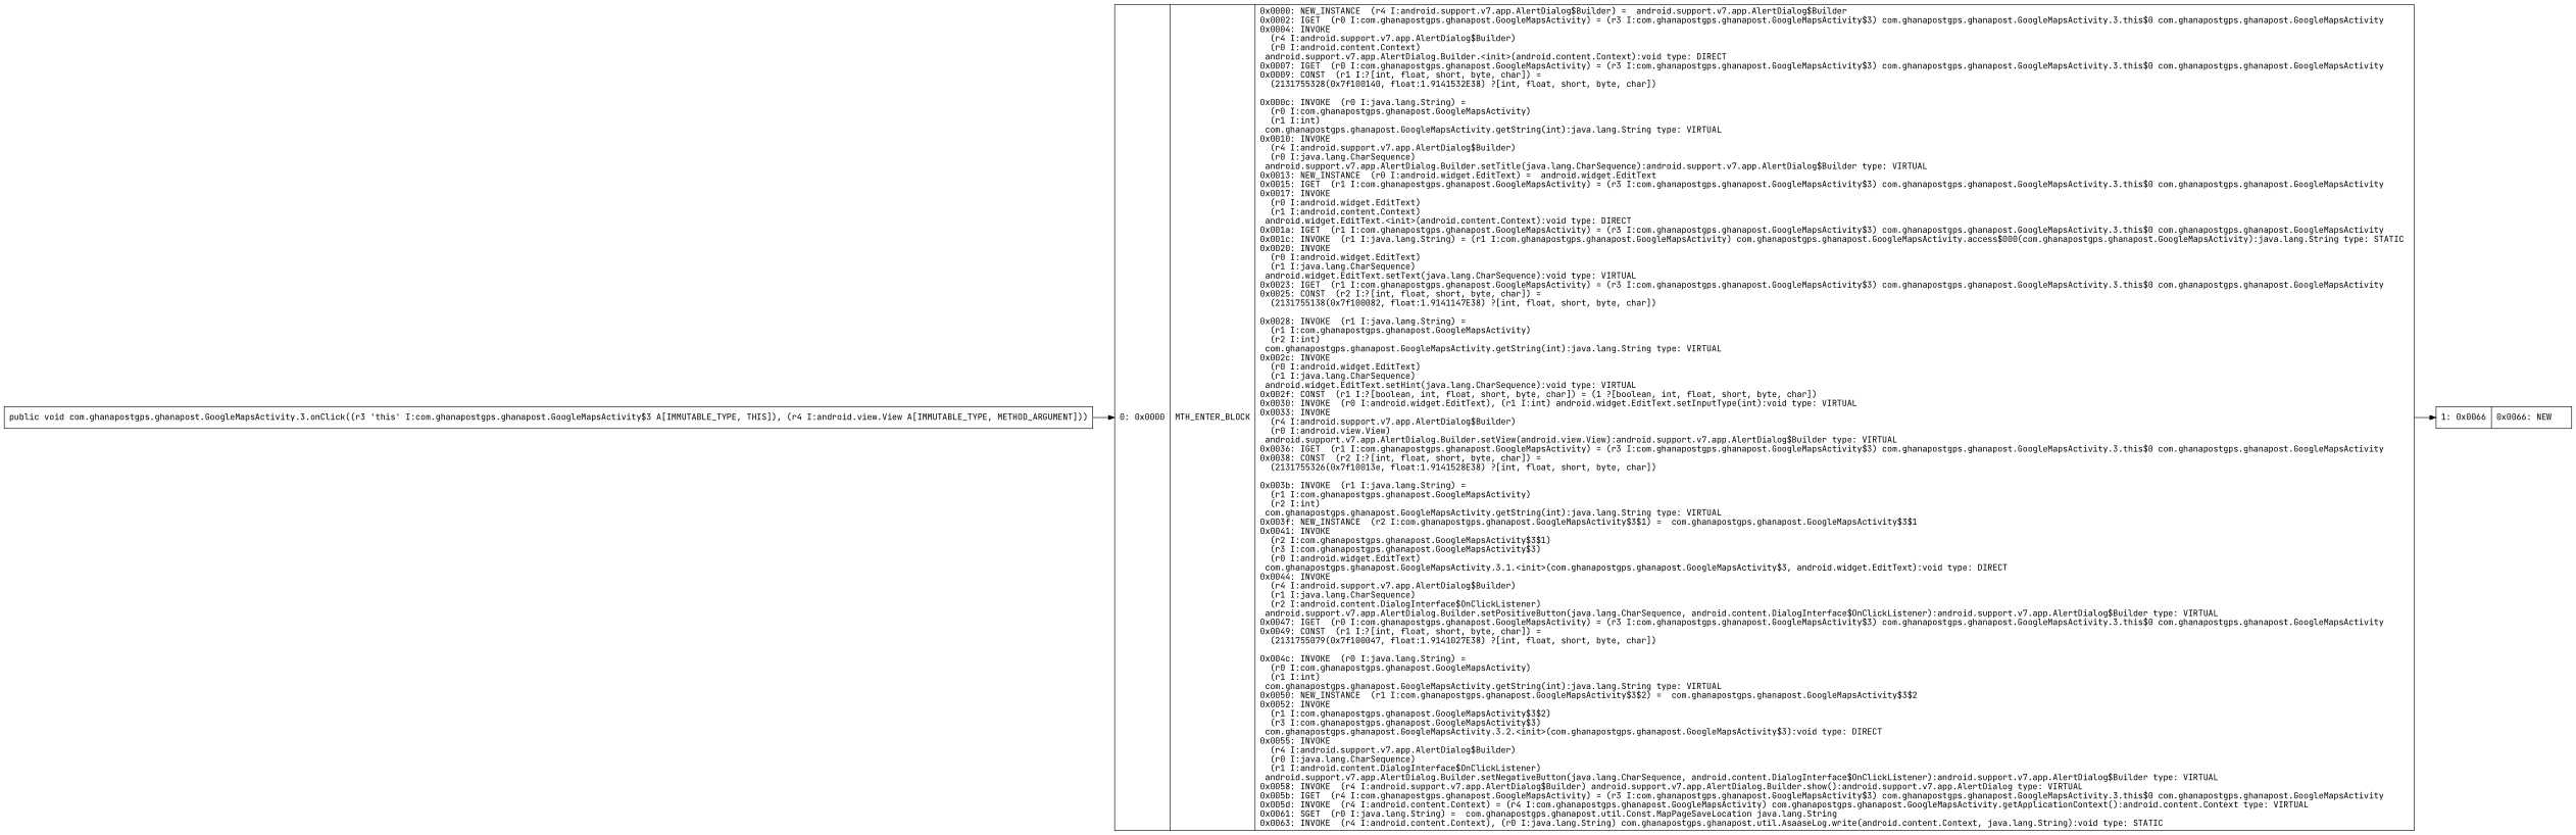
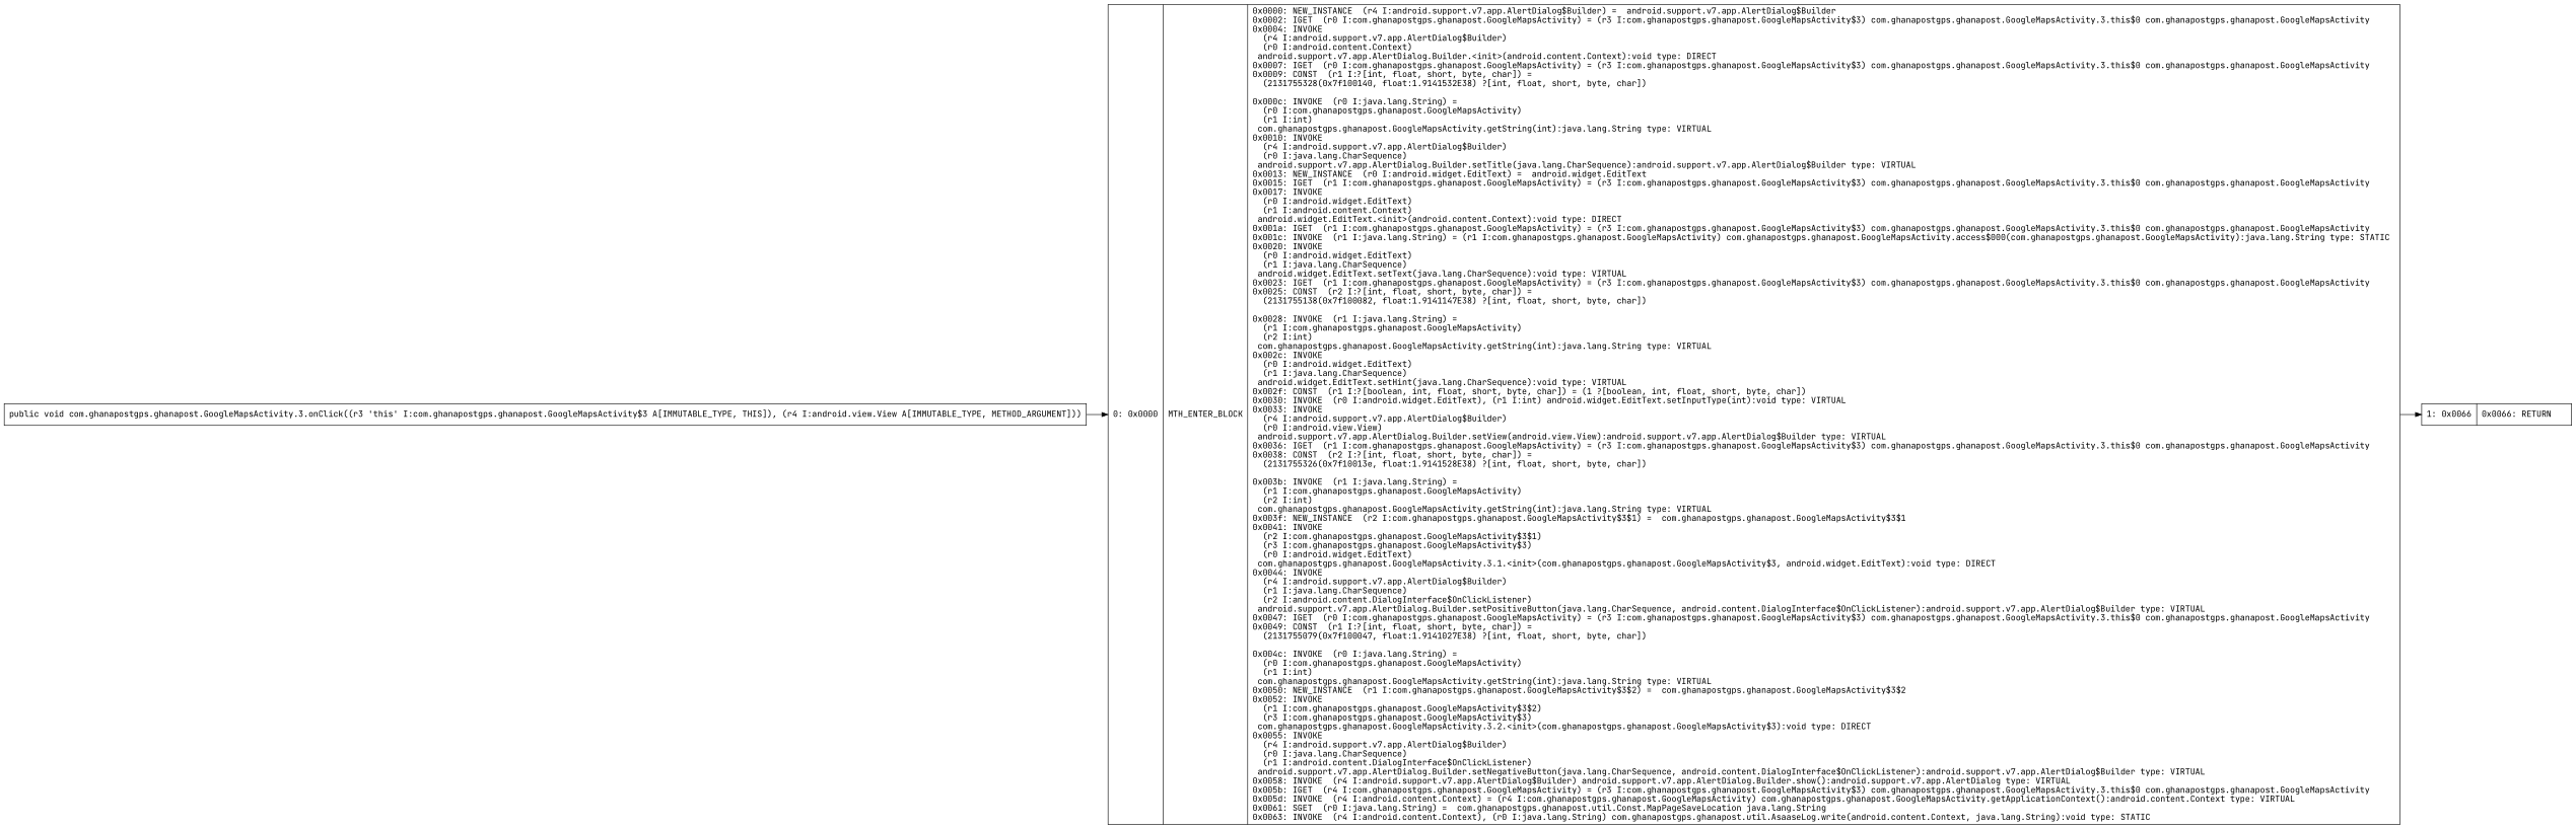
  digraph {
    rankdir=LR
    fontname="JetBrains Mono"
    node [shape=record fontname="JetBrains Mono"]
    edge [fontname="JetBrains Mono"]
    n1 [label="{0\:\ 0x0000|MTH_ENTER_BLOCK\l|0x0000: NEW_INSTANCE  (r4 I:android.support.v7.app.AlertDialog$Builder) =  android.support.v7.app.AlertDialog$Builder \l0x0002: IGET  (r0 I:com.ghanapostgps.ghanapost.GoogleMapsActivity) = (r3 I:com.ghanapostgps.ghanapost.GoogleMapsActivity$3) com.ghanapostgps.ghanapost.GoogleMapsActivity.3.this$0 com.ghanapostgps.ghanapost.GoogleMapsActivity \l0x0004: INVOKE  \l  (r4 I:android.support.v7.app.AlertDialog$Builder)\l  (r0 I:android.content.Context)\l android.support.v7.app.AlertDialog.Builder.\<init\>(android.content.Context):void type: DIRECT \l0x0007: IGET  (r0 I:com.ghanapostgps.ghanapost.GoogleMapsActivity) = (r3 I:com.ghanapostgps.ghanapost.GoogleMapsActivity$3) com.ghanapostgps.ghanapost.GoogleMapsActivity.3.this$0 com.ghanapostgps.ghanapost.GoogleMapsActivity \l0x0009: CONST  (r1 I:?[int, float, short, byte, char]) = \l  (2131755328(0x7f100140, float:1.9141532E38) ?[int, float, short, byte, char])\l \l0x000c: INVOKE  (r0 I:java.lang.String) = \l  (r0 I:com.ghanapostgps.ghanapost.GoogleMapsActivity)\l  (r1 I:int)\l com.ghanapostgps.ghanapost.GoogleMapsActivity.getString(int):java.lang.String type: VIRTUAL \l0x0010: INVOKE  \l  (r4 I:android.support.v7.app.AlertDialog$Builder)\l  (r0 I:java.lang.CharSequence)\l android.support.v7.app.AlertDialog.Builder.setTitle(java.lang.CharSequence):android.support.v7.app.AlertDialog$Builder type: VIRTUAL \l0x0013: NEW_INSTANCE  (r0 I:android.widget.EditText) =  android.widget.EditText \l0x0015: IGET  (r1 I:com.ghanapostgps.ghanapost.GoogleMapsActivity) = (r3 I:com.ghanapostgps.ghanapost.GoogleMapsActivity$3) com.ghanapostgps.ghanapost.GoogleMapsActivity.3.this$0 com.ghanapostgps.ghanapost.GoogleMapsActivity \l0x0017: INVOKE  \l  (r0 I:android.widget.EditText)\l  (r1 I:android.content.Context)\l android.widget.EditText.\<init\>(android.content.Context):void type: DIRECT \l0x001a: IGET  (r1 I:com.ghanapostgps.ghanapost.GoogleMapsActivity) = (r3 I:com.ghanapostgps.ghanapost.GoogleMapsActivity$3) com.ghanapostgps.ghanapost.GoogleMapsActivity.3.this$0 com.ghanapostgps.ghanapost.GoogleMapsActivity \l0x001c: INVOKE  (r1 I:java.lang.String) = (r1 I:com.ghanapostgps.ghanapost.GoogleMapsActivity) com.ghanapostgps.ghanapost.GoogleMapsActivity.access$000(com.ghanapostgps.ghanapost.GoogleMapsActivity):java.lang.String type: STATIC \l0x0020: INVOKE  \l  (r0 I:android.widget.EditText)\l  (r1 I:java.lang.CharSequence)\l android.widget.EditText.setText(java.lang.CharSequence):void type: VIRTUAL \l0x0023: IGET  (r1 I:com.ghanapostgps.ghanapost.GoogleMapsActivity) = (r3 I:com.ghanapostgps.ghanapost.GoogleMapsActivity$3) com.ghanapostgps.ghanapost.GoogleMapsActivity.3.this$0 com.ghanapostgps.ghanapost.GoogleMapsActivity \l0x0025: CONST  (r2 I:?[int, float, short, byte, char]) = \l  (2131755138(0x7f100082, float:1.9141147E38) ?[int, float, short, byte, char])\l \l0x0028: INVOKE  (r1 I:java.lang.String) = \l  (r1 I:com.ghanapostgps.ghanapost.GoogleMapsActivity)\l  (r2 I:int)\l com.ghanapostgps.ghanapost.GoogleMapsActivity.getString(int):java.lang.String type: VIRTUAL \l0x002c: INVOKE  \l  (r0 I:android.widget.EditText)\l  (r1 I:java.lang.CharSequence)\l android.widget.EditText.setHint(java.lang.CharSequence):void type: VIRTUAL \l0x002f: CONST  (r1 I:?[boolean, int, float, short, byte, char]) = (1 ?[boolean, int, float, short, byte, char]) \l0x0030: INVOKE  (r0 I:android.widget.EditText), (r1 I:int) android.widget.EditText.setInputType(int):void type: VIRTUAL \l0x0033: INVOKE  \l  (r4 I:android.support.v7.app.AlertDialog$Builder)\l  (r0 I:android.view.View)\l android.support.v7.app.AlertDialog.Builder.setView(android.view.View):android.support.v7.app.AlertDialog$Builder type: VIRTUAL \l0x0036: IGET  (r1 I:com.ghanapostgps.ghanapost.GoogleMapsActivity) = (r3 I:com.ghanapostgps.ghanapost.GoogleMapsActivity$3) com.ghanapostgps.ghanapost.GoogleMapsActivity.3.this$0 com.ghanapostgps.ghanapost.GoogleMapsActivity \l0x0038: CONST  (r2 I:?[int, float, short, byte, char]) = \l  (2131755326(0x7f10013e, float:1.9141528E38) ?[int, float, short, byte, char])\l \l0x003b: INVOKE  (r1 I:java.lang.String) = \l  (r1 I:com.ghanapostgps.ghanapost.GoogleMapsActivity)\l  (r2 I:int)\l com.ghanapostgps.ghanapost.GoogleMapsActivity.getString(int):java.lang.String type: VIRTUAL \l0x003f: NEW_INSTANCE  (r2 I:com.ghanapostgps.ghanapost.GoogleMapsActivity$3$1) =  com.ghanapostgps.ghanapost.GoogleMapsActivity$3$1 \l0x0041: INVOKE  \l  (r2 I:com.ghanapostgps.ghanapost.GoogleMapsActivity$3$1)\l  (r3 I:com.ghanapostgps.ghanapost.GoogleMapsActivity$3)\l  (r0 I:android.widget.EditText)\l com.ghanapostgps.ghanapost.GoogleMapsActivity.3.1.\<init\>(com.ghanapostgps.ghanapost.GoogleMapsActivity$3, android.widget.EditText):void type: DIRECT \l0x0044: INVOKE  \l  (r4 I:android.support.v7.app.AlertDialog$Builder)\l  (r1 I:java.lang.CharSequence)\l  (r2 I:android.content.DialogInterface$OnClickListener)\l android.support.v7.app.AlertDialog.Builder.setPositiveButton(java.lang.CharSequence, android.content.DialogInterface$OnClickListener):android.support.v7.app.AlertDialog$Builder type: VIRTUAL \l0x0047: IGET  (r0 I:com.ghanapostgps.ghanapost.GoogleMapsActivity) = (r3 I:com.ghanapostgps.ghanapost.GoogleMapsActivity$3) com.ghanapostgps.ghanapost.GoogleMapsActivity.3.this$0 com.ghanapostgps.ghanapost.GoogleMapsActivity \l0x0049: CONST  (r1 I:?[int, float, short, byte, char]) = \l  (2131755079(0x7f100047, float:1.9141027E38) ?[int, float, short, byte, char])\l \l0x004c: INVOKE  (r0 I:java.lang.String) = \l  (r0 I:com.ghanapostgps.ghanapost.GoogleMapsActivity)\l  (r1 I:int)\l com.ghanapostgps.ghanapost.GoogleMapsActivity.getString(int):java.lang.String type: VIRTUAL \l0x0050: NEW_INSTANCE  (r1 I:com.ghanapostgps.ghanapost.GoogleMapsActivity$3$2) =  com.ghanapostgps.ghanapost.GoogleMapsActivity$3$2 \l0x0052: INVOKE  \l  (r1 I:com.ghanapostgps.ghanapost.GoogleMapsActivity$3$2)\l  (r3 I:com.ghanapostgps.ghanapost.GoogleMapsActivity$3)\l com.ghanapostgps.ghanapost.GoogleMapsActivity.3.2.\<init\>(com.ghanapostgps.ghanapost.GoogleMapsActivity$3):void type: DIRECT \l0x0055: INVOKE  \l  (r4 I:android.support.v7.app.AlertDialog$Builder)\l  (r0 I:java.lang.CharSequence)\l  (r1 I:android.content.DialogInterface$OnClickListener)\l android.support.v7.app.AlertDialog.Builder.setNegativeButton(java.lang.CharSequence, android.content.DialogInterface$OnClickListener):android.support.v7.app.AlertDialog$Builder type: VIRTUAL \l0x0058: INVOKE  (r4 I:android.support.v7.app.AlertDialog$Builder) android.support.v7.app.AlertDialog.Builder.show():android.support.v7.app.AlertDialog type: VIRTUAL \l0x005b: IGET  (r4 I:com.ghanapostgps.ghanapost.GoogleMapsActivity) = (r3 I:com.ghanapostgps.ghanapost.GoogleMapsActivity$3) com.ghanapostgps.ghanapost.GoogleMapsActivity.3.this$0 com.ghanapostgps.ghanapost.GoogleMapsActivity \l0x005d: INVOKE  (r4 I:android.content.Context) = (r4 I:com.ghanapostgps.ghanapost.GoogleMapsActivity) com.ghanapostgps.ghanapost.GoogleMapsActivity.getApplicationContext():android.content.Context type: VIRTUAL \l0x0061: SGET  (r0 I:java.lang.String) =  com.ghanapostgps.ghanapost.util.Const.MapPageSaveLocation java.lang.String \l0x0063: INVOKE  (r4 I:android.content.Context), (r0 I:java.lang.String) com.ghanapostgps.ghanapost.util.AsaaseLog.write(android.content.Context, java.lang.String):void type: STATIC \l}"]
-   n2 [label="{1\:\ 0x0066|0x0066: NEW   \l}"]
+   n2 [label="{1\:\ 0x0066|0x0066: RETURN   \l}"]
    n3 [label="{public void com.ghanapostgps.ghanapost.GoogleMapsActivity.3.onClick((r3 'this' I:com.ghanapostgps.ghanapost.GoogleMapsActivity$3 A[IMMUTABLE_TYPE, THIS]), (r4 I:android.view.View A[IMMUTABLE_TYPE, METHOD_ARGUMENT])) }"]
    n1 -> n2
    n3 -> n1
  }
